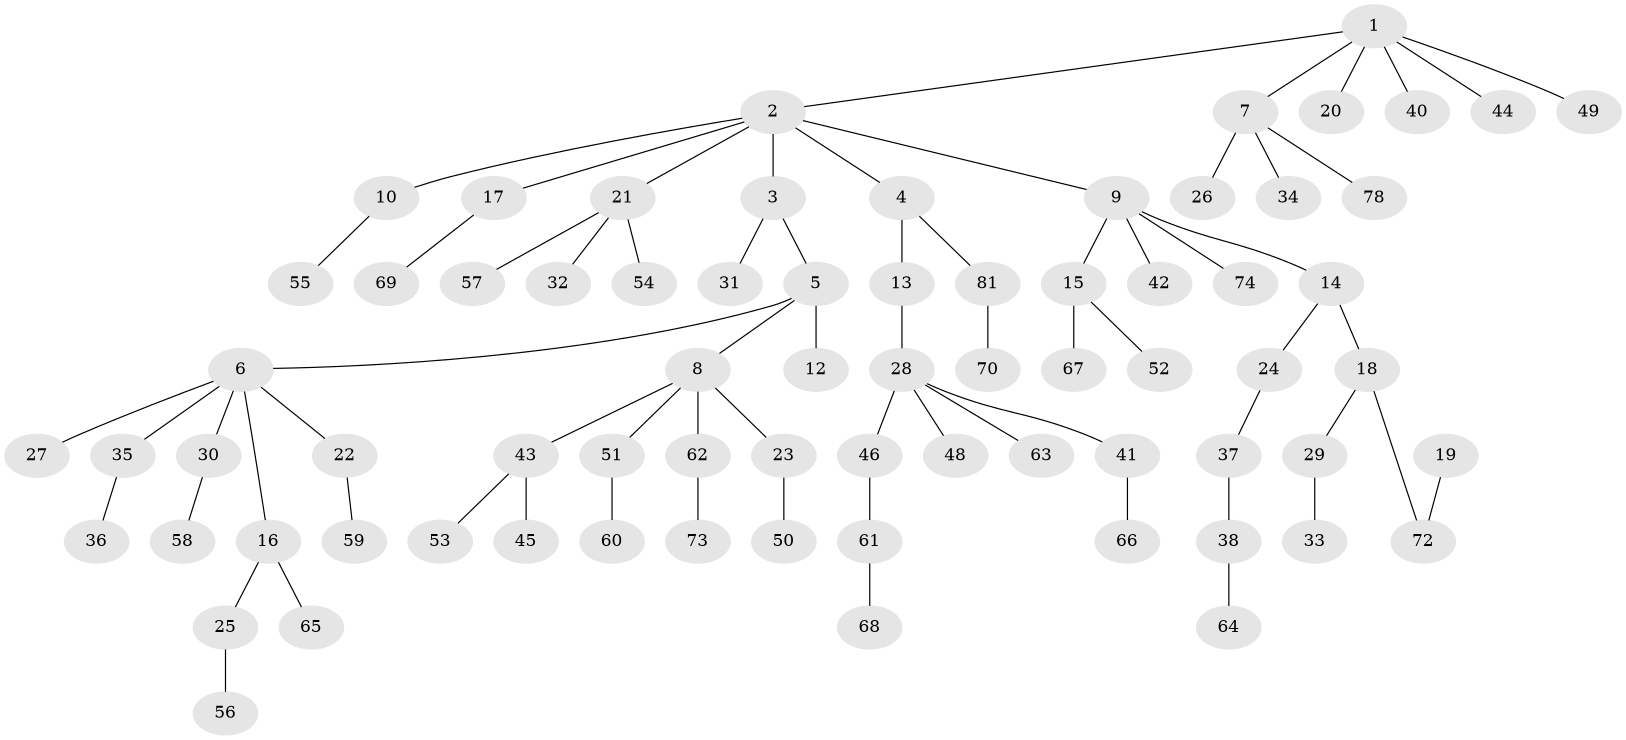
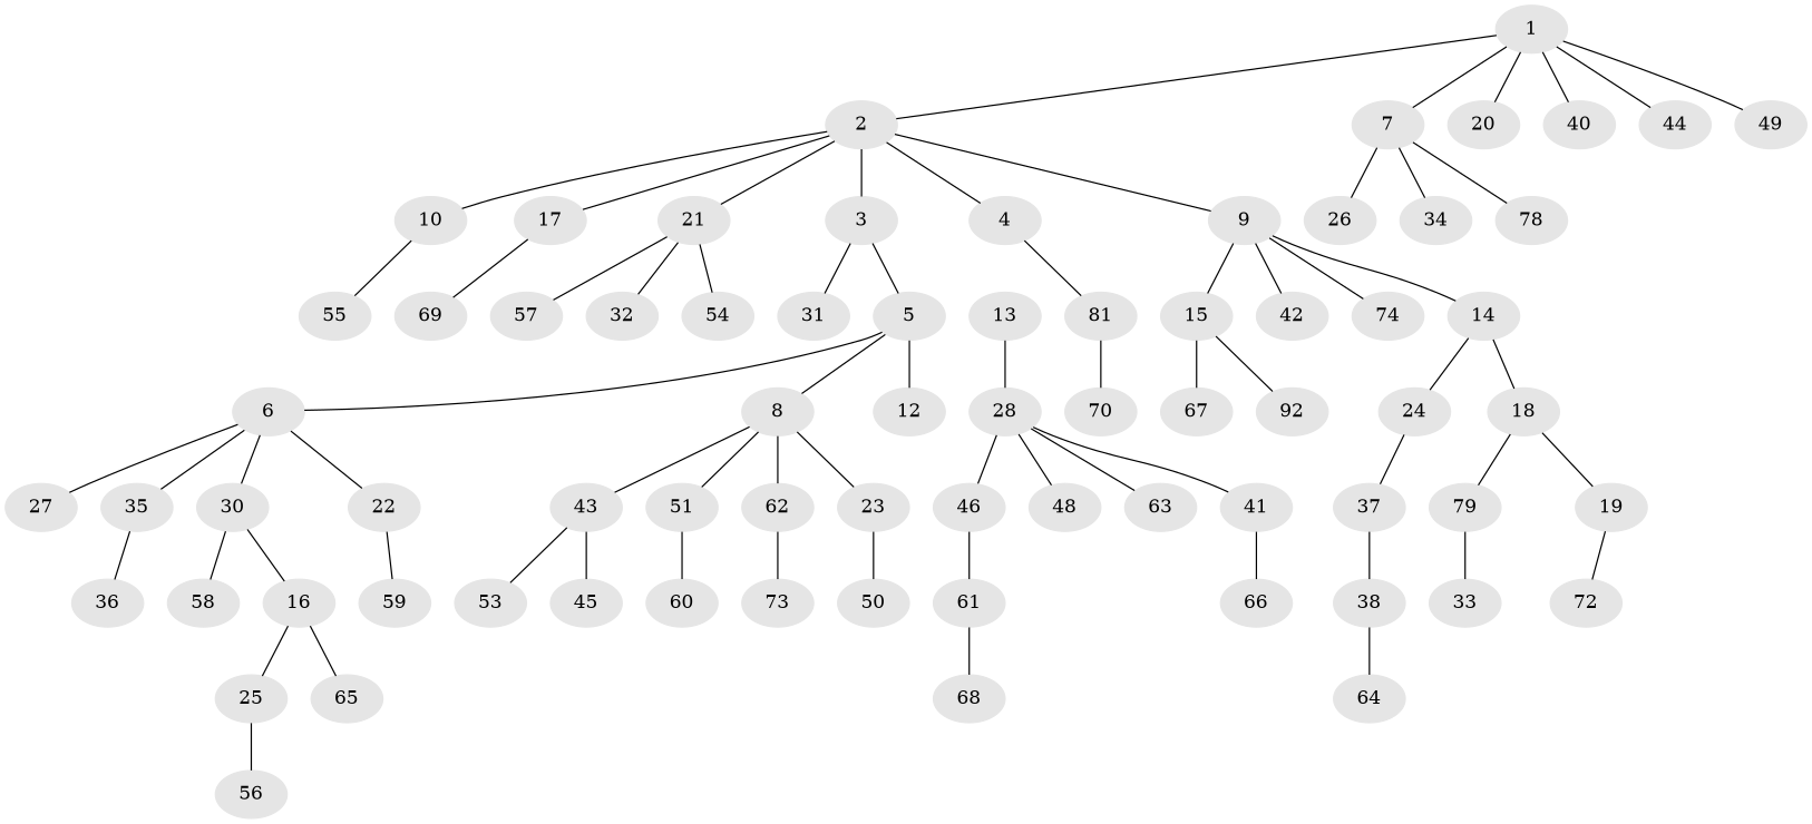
  graph {
    node [color=gray90 style=filled]
    1
    2
    7
    20
    40
    44
    49
    3
    4
    9
    10
    17
    21
    26
    34
    n16 [label=78]
    5
    31
    n19 [label=81]
    13
    14
    15
    42
    74
    55
    69
    32
    54
    57
    6
    8
    12
    70
    28
    16
    22
    27
    30
    35
    23
    43
    51
    62
    25
    65
    59
    58
    36
    50
    45
    53
    60
    73
    18
    24
-   52
+   52 [label=92]
    67
    41
    46
    48
    63
    19
-   29
+   29 [label=79]
    37
    56
    72
    33
    38
    66
    61
    64
    68
    1 -- 2
    1 -- 7
    1 -- 20
    1 -- 40
    1 -- 44
    1 -- 49
    2 -- 3
    2 -- 4
    2 -- 9
    2 -- 10
    2 -- 17
    2 -- 21
    7 -- 26
    7 -- 34
    7 -- n16
    3 -- 5
    3 -- 31
    4 -- n19
-   4 -- 13
    9 -- 14
    9 -- 15
    9 -- 42
    9 -- 74
    10 -- 55
    17 -- 69
    21 -- 32
    21 -- 54
    21 -- 57
    5 -- 6
    5 -- 8
    5 -- 12
    n19 -- 70
    13 -- 28
    14 -- 18
    14 -- 24
    15 -- 52
    15 -- 67
-   6 -- 16
+   30 -- 16
    6 -- 22
    6 -- 27
    6 -- 30
    6 -- 35
    8 -- 23
    8 -- 43
    8 -- 51
    8 -- 62
    28 -- 41
    28 -- 46
    28 -- 48
    28 -- 63
    16 -- 25
    16 -- 65
    22 -- 59
    30 -- 58
    35 -- 36
    23 -- 50
    43 -- 45
    43 -- 53
    51 -- 60
    62 -- 73
    25 -- 56
-   18 -- 72
+   18 -- 19
    18 -- 29
    24 -- 37
    41 -- 66
    46 -- 61
    19 -- 72
    29 -- 33
    37 -- 38
    38 -- 64
    61 -- 68
  }
